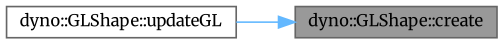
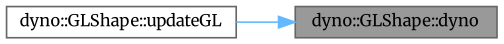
  digraph {
    rankdir=RL
    fontname=Merriweather
    node [fontname=Merriweather fontsize=10 shape=box style=filled]
-   n1 [color=gray40 fillcolor=grey60 fontcolor=black height=0.2 label="dyno::GLShape::create" width=0.4]
+   n1 [color=gray40 fillcolor=grey60 fontcolor=black height=0.2 label="dyno::GLShape::dyno" width=0.4]
    n2 [color=grey40 fillcolor=white height=0.2 label="dyno::GLShape::updateGL" width=0.4]
    n1 -> n2 [color=steelblue1 dir=back fontname=Merriweather fontsize=10 labelfontname=Helvetica labelfontsize=10 style=solid]
  }
